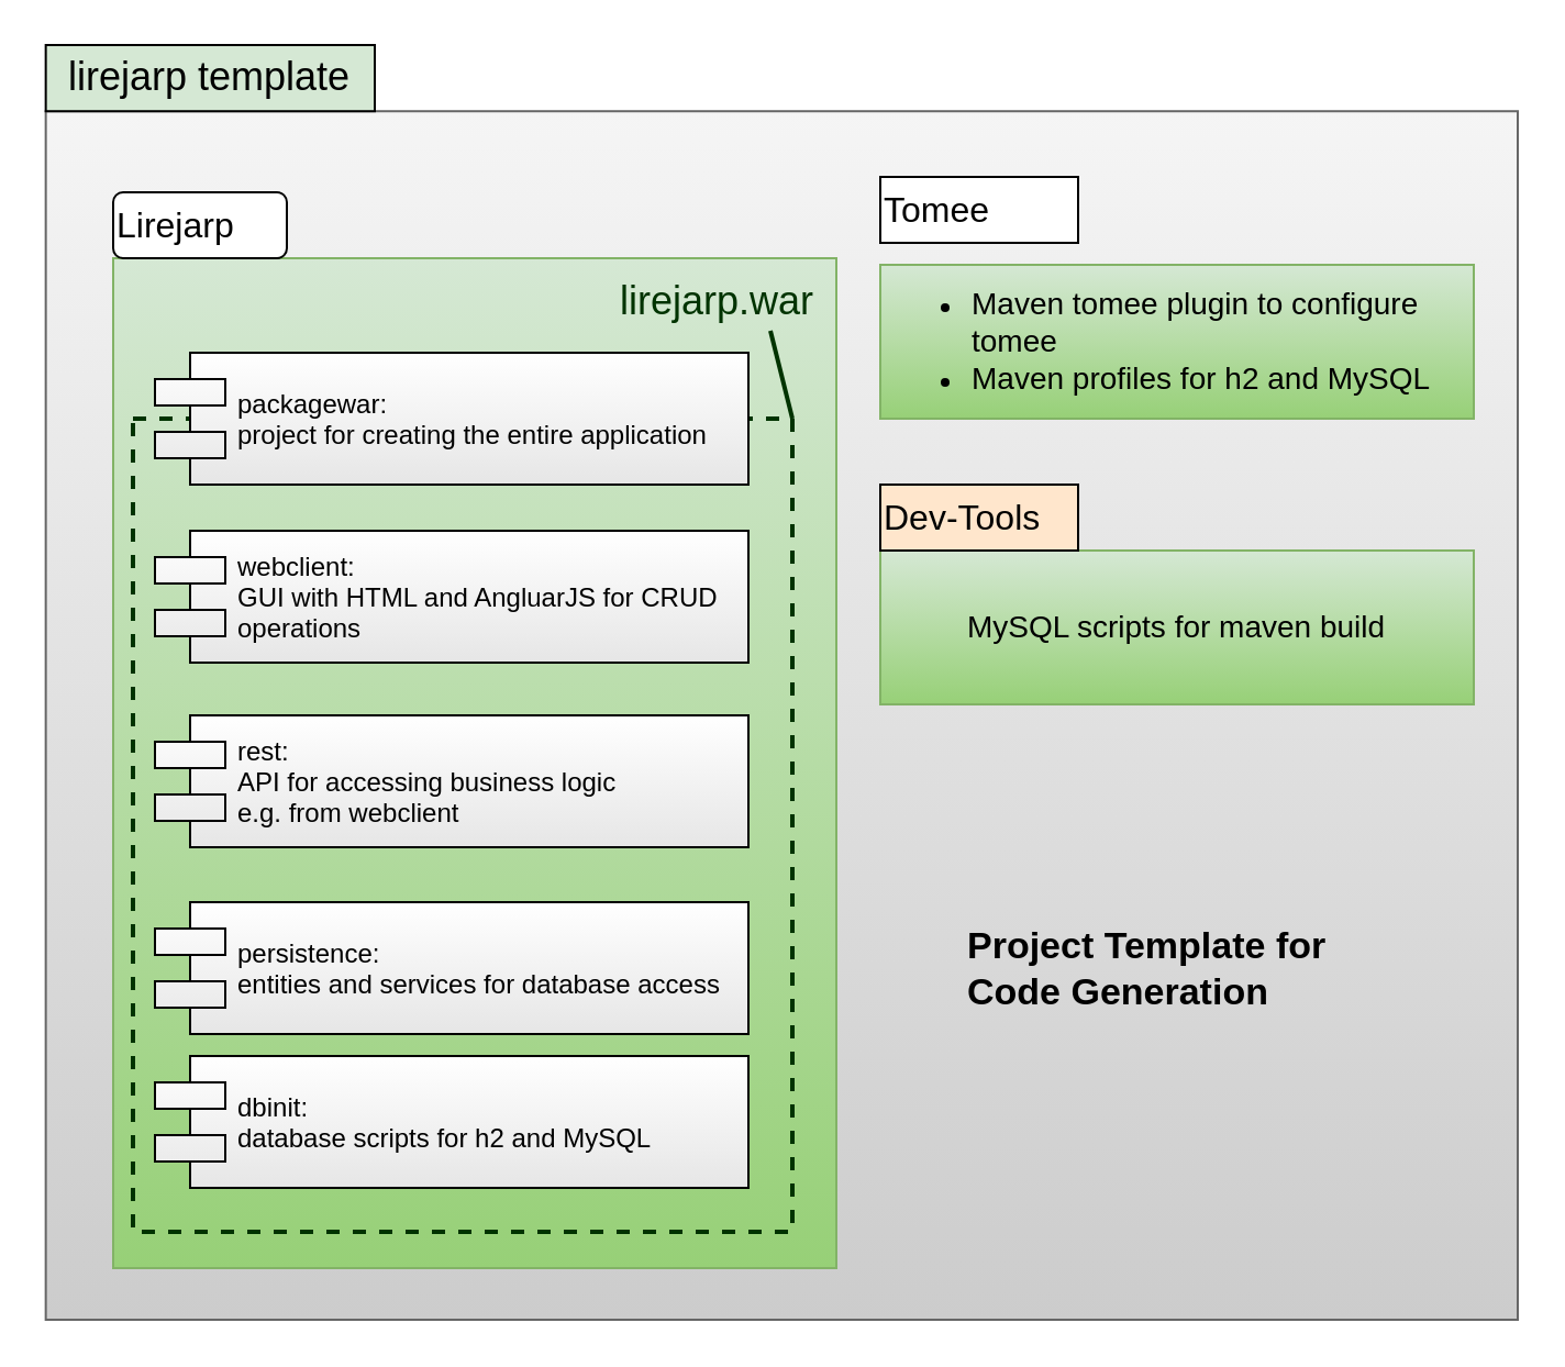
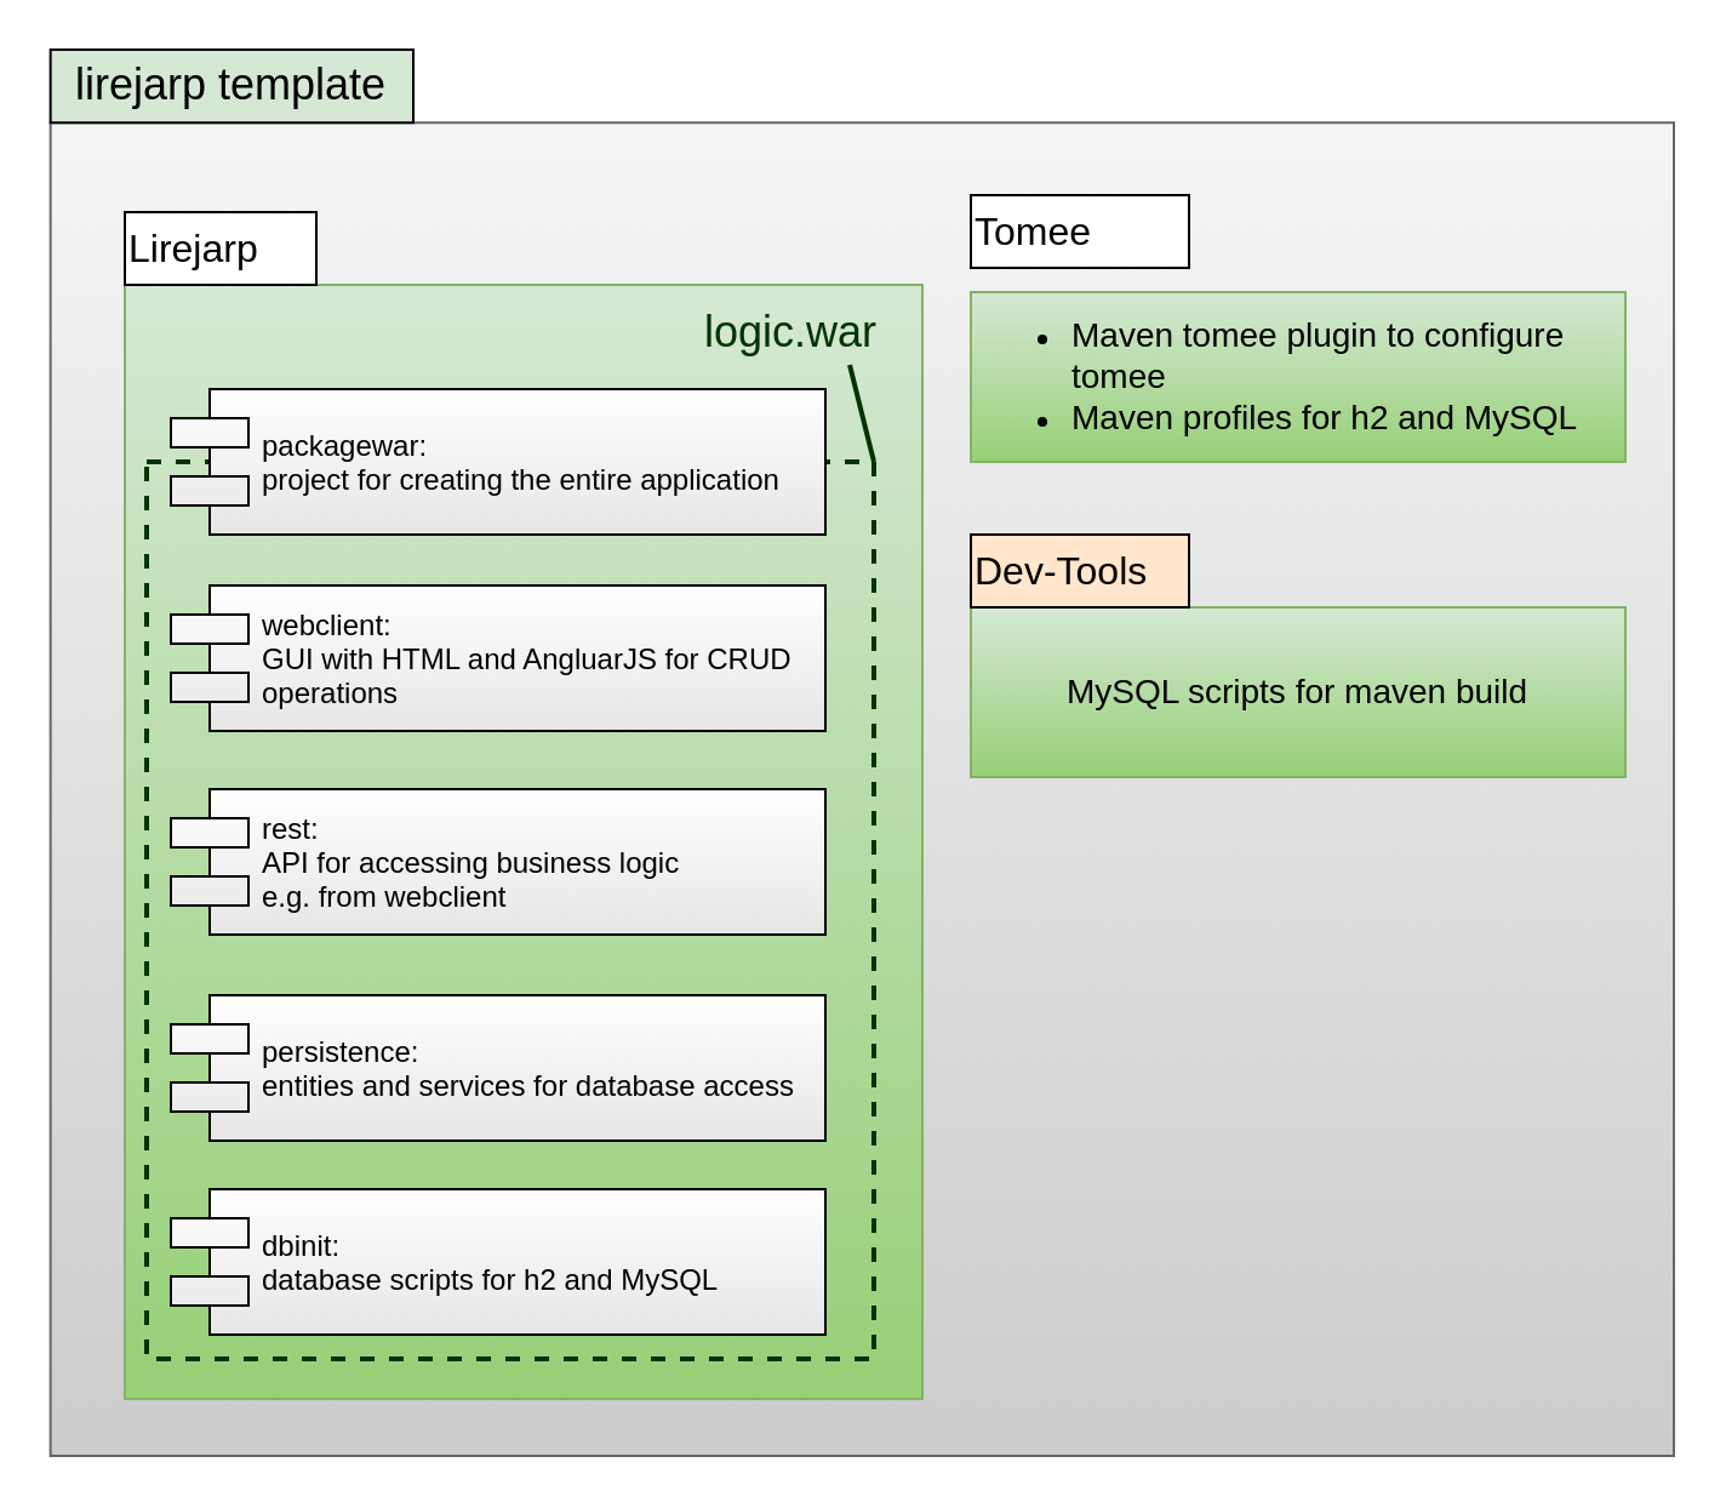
  <mxCell id="0" />
  <mxCell id="1" style="" parent="0" />
  <mxCell id="2" value="" style="rounded=0;whiteSpace=wrap;html=1;fillColor=#f5f5f5;strokeColor=#666666;gradientColor=#CCCCCC;" vertex="1" parent="1"><mxGeometry x="20.33" y="50.11" width="669.67" height="549.89" as="geometry" /></mxCell>
  <mxCell id="3" value="&lt;div align=&quot;left&quot;&gt;&lt;p&gt;&lt;font style=&quot;font-size: 18px&quot; face=&quot;Helvetica&quot;&gt;lirejarp template&lt;/font&gt;&lt;/p&gt;&lt;/div&gt;" style="rounded=0;whiteSpace=wrap;html=1;fontFamily=Comic Sans MS;fillColor=#d5e8d4;" vertex="1" parent="1"><mxGeometry x="20.33" width="149.67" height="30.11" as="geometry" y="20" /></mxCell>
  <mxCell id="4" value="parts" parent="0" />
  <mxCell id="5" value="" style="rounded=0;whiteSpace=wrap;html=1;fontFamily=Comic Sans MS;fillColor=#d5e8d4;strokeColor=#82b366;gradientColor=#97d077;" vertex="1" parent="4"><mxGeometry x="51" y="117" width="329" height="459.5" as="geometry" /></mxCell>
  <mxCell id="6" value="&lt;div&gt;&lt;br&gt;&lt;/div&gt;&lt;div&gt;&lt;br&gt;&lt;ul&gt;&lt;li&gt;&lt;font style=&quot;font-size: 14px&quot; face=&quot;Helvetica&quot;&gt;Maven tomee plugin to configure tomee&lt;/font&gt;&lt;/li&gt;&lt;li&gt;&lt;font style=&quot;font-size: 14px&quot; face=&quot;Helvetica&quot;&gt;Maven profiles for h2 and MySQL&lt;br&gt;&lt;/font&gt;&lt;/li&gt;&lt;/ul&gt;&lt;/div&gt;&lt;blockquote&gt;&lt;div&gt;&lt;div&gt;&lt;font style=&quot;font-size: 14px&quot; face=&quot;Helvetica&quot;&gt;&lt;br&gt;&lt;/font&gt;&lt;/div&gt;&lt;/div&gt;&lt;/blockquote&gt;" style="rounded=0;whiteSpace=wrap;html=1;fontFamily=Comic Sans MS;fillColor=#d5e8d4;strokeColor=#82b366;gradientColor=#97d077;align=left;verticalAlign=middle;" vertex="1" parent="4"><mxGeometry x="400" y="120" width="270" height="70" as="geometry" /></mxCell>
  <mxCell id="7" value="&lt;div style=&quot;font-size: 16px&quot; align=&quot;left&quot;&gt;&lt;font style=&quot;font-size: 16px&quot;&gt;Tomee&lt;/font&gt;&lt;/div&gt;" style="rounded=0;whiteSpace=wrap;html=1;fontFamily=Helvetica;fontSize=18;align=left;" vertex="1" parent="4"><mxGeometry x="400" y="80" width="90" height="30" as="geometry" /></mxCell>
  <mxCell id="8" value="&lt;font style=&quot;font-size: 14px&quot; face=&quot;Helvetica&quot;&gt;MySQL scripts for maven build&lt;/font&gt;&lt;br&gt;" style="rounded=0;whiteSpace=wrap;html=1;fontFamily=Comic Sans MS;fillColor=#d5e8d4;strokeColor=#82b366;gradientColor=#97d077;shadow=0;" vertex="1" parent="4"><mxGeometry x="400" y="250" width="270" height="70" as="geometry" /></mxCell>
  <mxCell id="9" value="&lt;font style=&quot;font-size: 16px&quot;&gt;Dev-Tools&lt;/font&gt;" style="rounded=0;whiteSpace=wrap;html=1;fontFamily=Helvetica;fontSize=18;align=left;fillColor=#ffe6cc;" vertex="1" parent="4"><mxGeometry x="400" y="220" width="90" height="30" as="geometry" /></mxCell>
  <mxCell id="10" value="" style="rounded=0;whiteSpace=wrap;html=1;dashed=1;strokeWidth=2;fontFamily=Helvetica;fontSize=18;align=left;fillColor=none;strokeColor=#003300;" vertex="1" parent="4"><mxGeometry x="60" y="190" width="300" height="370" as="geometry" /></mxCell>
  <mxCell id="11" style="rounded=0;orthogonalLoop=1;jettySize=auto;html=1;entryX=1;entryY=0;entryDx=0;entryDy=0;fontFamily=Helvetica;fontSize=18;endArrow=none;endFill=0;strokeColor=#003300;strokeWidth=2;" edge="1" parent="4" target="10"><mxGeometry relative="1" as="geometry"><mxPoint x="350" y="150" as="sourcePoint" /></mxGeometry></mxCell>
- <mxCell id="12" value="&lt;font color=&quot;#003300&quot;&gt;lirejarp.war&lt;/font&gt;" style="text;html=1;strokeColor=none;fillColor=none;align=center;verticalAlign=middle;whiteSpace=wrap;rounded=0;dashed=1;fontFamily=Helvetica;fontSize=18;" vertex="1" parent="4"><mxGeometry x="306" y="126.5" width="40" height="20" as="geometry" /></mxCell>
- <mxCell id="13" value="&lt;h1 style=&quot;font-size: 17px&quot;&gt;&lt;font style=&quot;font-size: 17px&quot;&gt;Project Template for Code Generation&lt;/font&gt;&lt;/h1&gt;" style="text;html=1;strokeColor=none;fillColor=none;spacing=5;spacingTop=-20;whiteSpace=wrap;overflow=hidden;rounded=0;dashed=1;fontFamily=Helvetica;fontSize=18;align=left;" vertex="1" parent="4"><mxGeometry x="435" y="420" width="190" height="120" as="geometry" /></mxCell>
- <mxCell id="14" value="&lt;div style=&quot;font-size: 16px&quot; align=&quot;left&quot;&gt;&lt;font style=&quot;font-size: 16px&quot;&gt;Lirejarp&lt;/font&gt;&lt;/div&gt;" style="whiteSpace=wrap;html=1;fontFamily=Helvetica;fontSize=18;align=left;rounded=1;" vertex="1" parent="4"><mxGeometry x="51" y="87" width="79" height="30" as="geometry" /></mxCell>
+ <mxCell id="12" value="&lt;font color=&quot;#003300&quot;&gt;logic.war&lt;/font&gt;" style="text;html=1;strokeColor=none;fillColor=none;align=center;verticalAlign=middle;whiteSpace=wrap;rounded=0;dashed=1;fontFamily=Helvetica;fontSize=18;" vertex="1" parent="4"><mxGeometry x="306" y="126.5" width="40" height="20" as="geometry" /></mxCell>
+ <mxCell id="14" value="&lt;div style=&quot;font-size: 16px&quot; align=&quot;left&quot;&gt;&lt;font style=&quot;font-size: 16px&quot;&gt;Lirejarp&lt;/font&gt;&lt;/div&gt;" style="rounded=0;whiteSpace=wrap;html=1;fontFamily=Helvetica;fontSize=18;align=left;" vertex="1" parent="4"><mxGeometry x="51" y="87" width="79" height="30" as="geometry" /></mxCell>
  <mxCell id="15" value="Components" parent="0" />
  <mxCell id="16" value="packagewar:&#10;project for creating the entire application" style="shape=component;align=left;spacingLeft=36;gradientColor=#E6E6E6;fontFamily=Helvetica;" vertex="1" parent="15"><mxGeometry x="70" y="160" width="270" height="60" as="geometry" /></mxCell>
  <mxCell id="17" value="webclient:&#10;GUI with HTML and AngluarJS for CRUD&#10;operations" style="shape=component;align=left;spacingLeft=36;gradientColor=#E6E6E6;fontFamily=Helvetica;" vertex="1" parent="15"><mxGeometry x="70" y="241" width="270" height="60" as="geometry" /></mxCell>
  <mxCell id="18" value="rest:&#10;API for accessing business logic &#10;e.g. from webclient" style="shape=component;align=left;spacingLeft=36;gradientColor=#E6E6E6;fontFamily=Helvetica;" vertex="1" parent="15"><mxGeometry x="70" y="325" width="270" height="60" as="geometry" /></mxCell>
  <mxCell id="19" value="persistence:&#10;entities and services for database access" style="shape=component;align=left;spacingLeft=36;gradientColor=#E6E6E6;fontFamily=Helvetica;" vertex="1" parent="15"><mxGeometry x="70" y="410" width="270" height="60" as="geometry" /></mxCell>
- <mxCell id="20" value="dbinit:&#10;database scripts for h2 and MySQL" style="shape=component;align=left;spacingLeft=36;gradientColor=#E6E6E6;fontFamily=Helvetica;" vertex="1" parent="15"><mxGeometry x="70" y="480" width="270" height="60" as="geometry" /></mxCell>
+ <mxCell id="20" value="dbinit:&#10;database scripts for h2 and MySQL" style="shape=component;align=left;spacingLeft=36;gradientColor=#E6E6E6;fontFamily=Helvetica;" vertex="1" parent="15"><mxGeometry x="70" y="490" width="270" height="60" as="geometry" /></mxCell>
